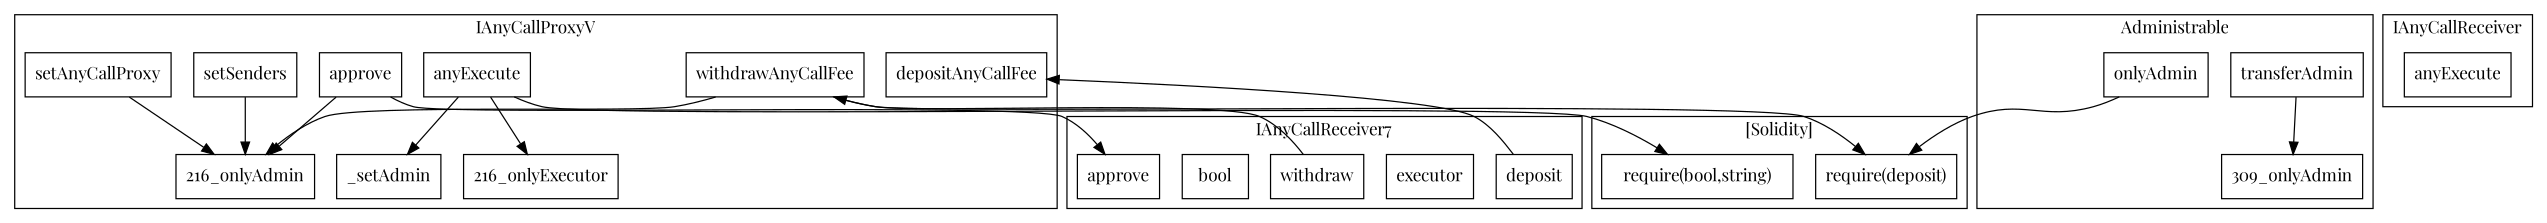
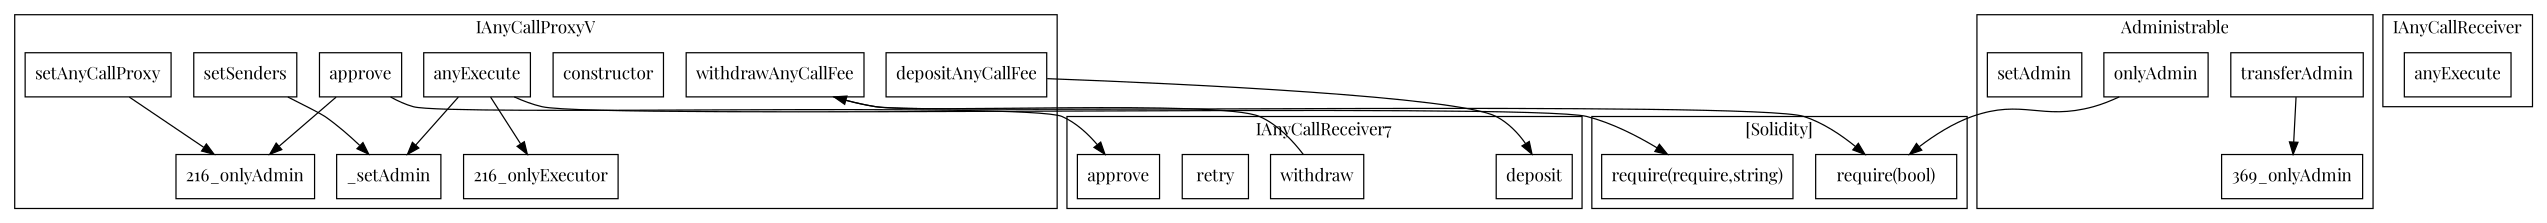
  strict digraph {
    fontname="Playfair Display"
    rankdir=TB
    node [fontname="Playfair Display" shape=box]
    edge [fontname="Playfair Display"]
    n1 [label=setAnyCallProxy]
    "216_onlyAdmin"
    n3 [label=_setAdmin]
    n4 [label=anyExecute]
    "216_onlyExecutor"
+   n6 [label=constructor]
    n7 [label=withdrawAnyCallFee]
    n8 [label=depositAnyCallFee]
    n9 [label=setSenders]
    n10 [label=approve]
    n11 [label=anyExecute]
    n12 [label=withdraw]
-   n13 [label=executor]
    n14 [label=deposit]
-   n15 [label=bool]
+   n15 [label=retry]
    n16 [label=approve]
    n17 [label=onlyAdmin]
    n18 [label=transferAdmin]
-   "309_onlyAdmin"
-   "require(bool,string)"
-   "require(bool)" [label="require(deposit)"]
+   "309_onlyAdmin" [label="369_onlyAdmin"]
+   n20 [label=setAdmin]
+   "require(bool,string)" [label="require(require,string)"]
+   "require(bool)"
    subgraph cluster_1 {
      label=IAnyCallProxyV
      n1
      "216_onlyAdmin"
      n3
      n4
      "216_onlyExecutor"
+     n6
      n7
      n8
      n9
      n10
    }
    subgraph cluster_2 {
      label=IAnyCallReceiver
      n11
    }
    subgraph cluster_3 {
      label=IAnyCallReceiver7
      n12
-     n13
      n14
      n15
      n16
    }
    subgraph cluster_4 {
      label=Administrable
      n17
      n18
      "309_onlyAdmin"
+     n20
    }
    subgraph cluster_5 {
      label="[Solidity]"
      "require(bool,string)"
      "require(bool)"
    }
    n1 -> "216_onlyAdmin"
    n4 -> n3
    n4 -> "216_onlyExecutor"
    n4 -> "require(bool,string)"
-   n7 -> "216_onlyAdmin"
    n7 -> "require(bool)"
-   n14 -> n8
-   n9 -> "216_onlyAdmin"
+   n8 -> n14
+   n9 -> n3
    n10 -> "216_onlyAdmin"
    n10 -> n16
    n12 -> n7
    n17 -> "require(bool)"
    n18 -> "309_onlyAdmin"
  }
